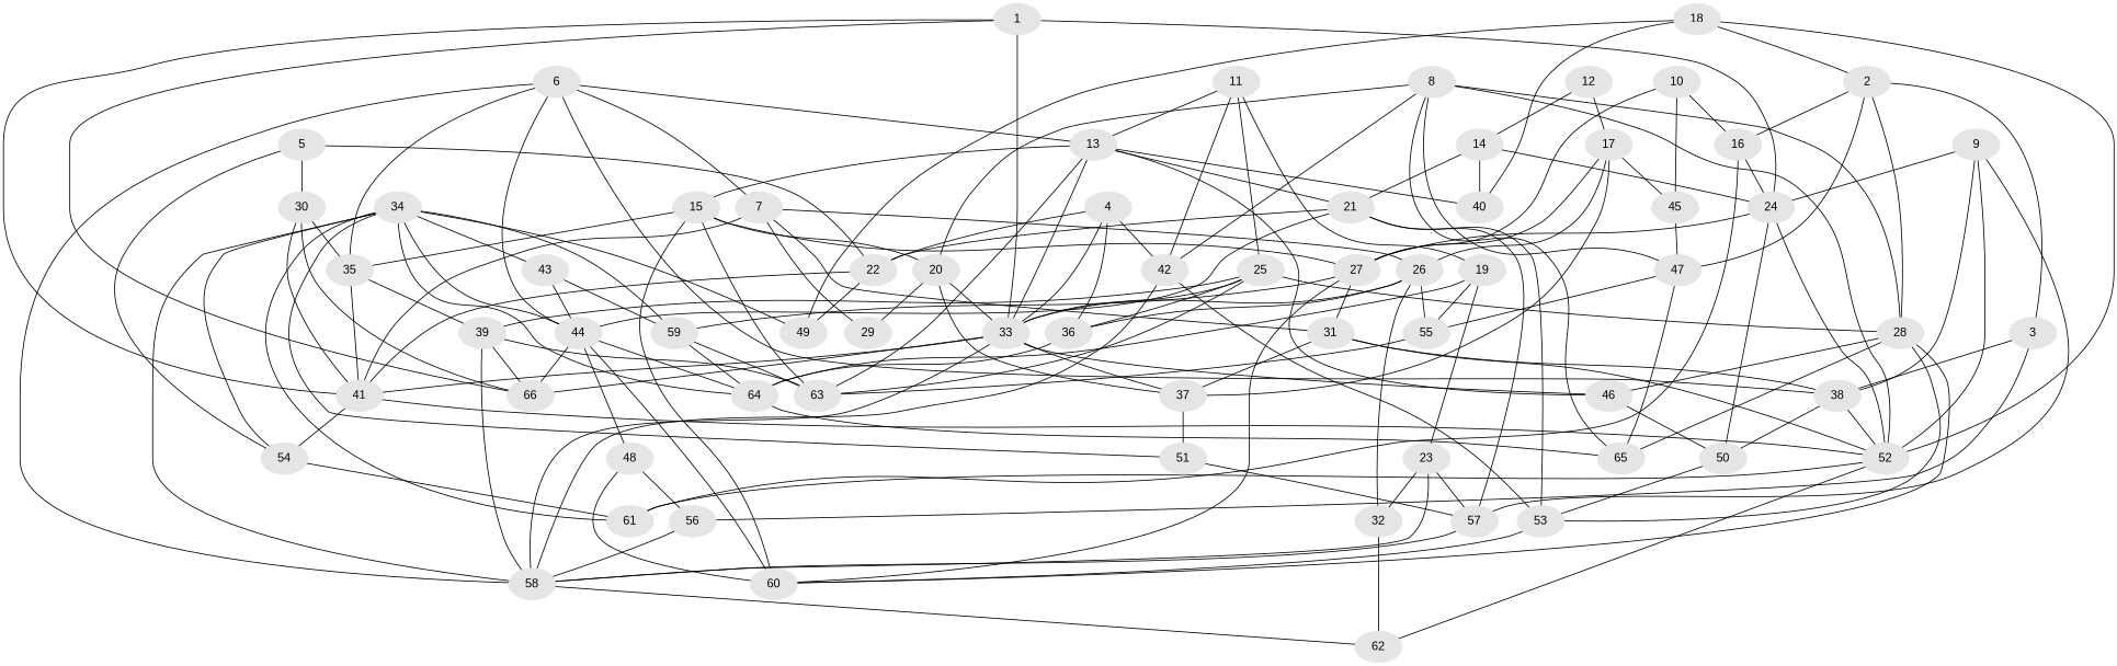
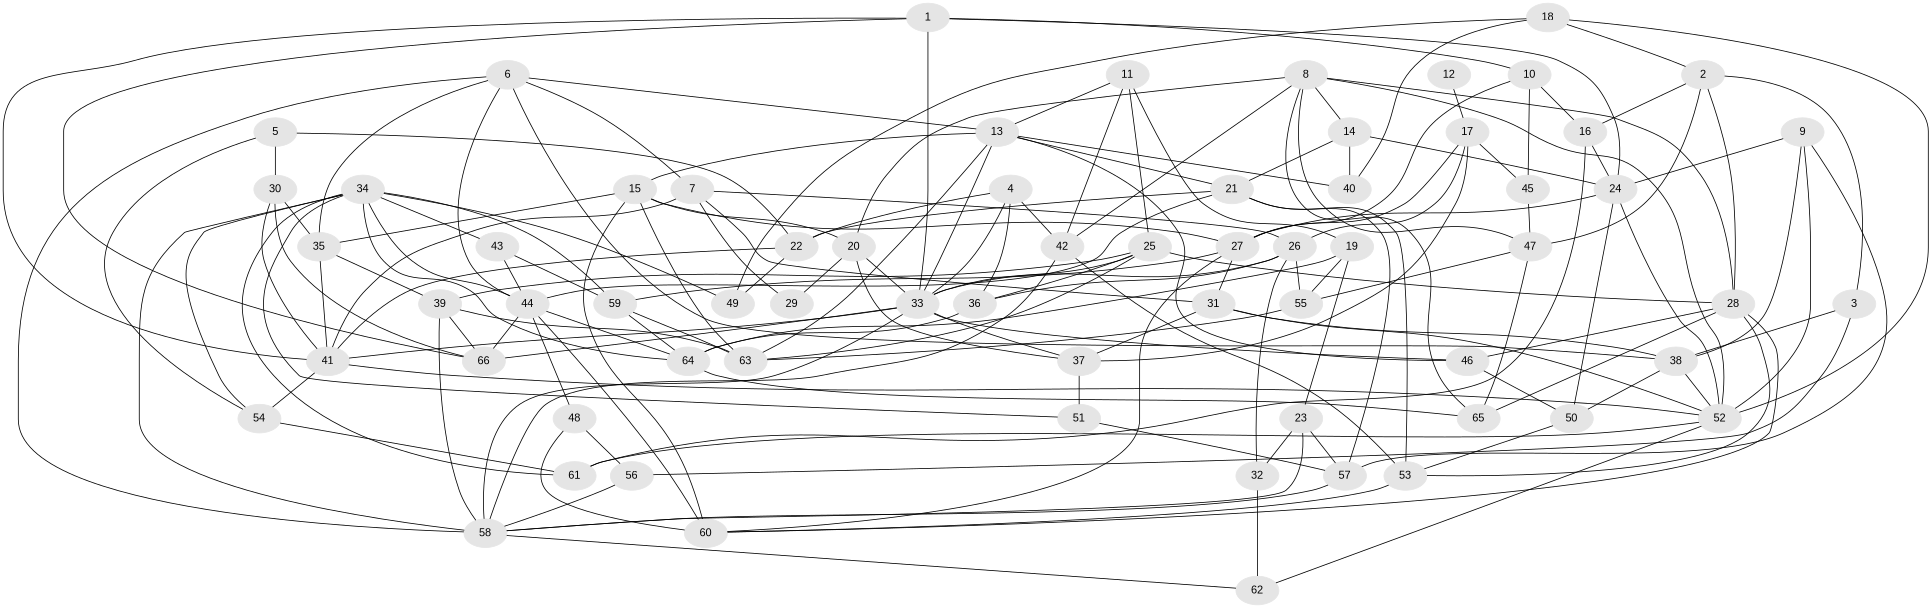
  graph {
    fontname="Liberation Sans"
    node [color=gray90 fontname="Liberation Sans" style=filled]
    edge [fontname="Liberation Sans" weight=1.0]
    1
    10
    24
    33
    41
    66
    16
    27
    45
    52
    50
    58
    46
    37
    54
    2
    3
    28
    47
    38
    56
    61
    65
    60
    53
    55
    4
    22
    36
    42
    19
    23
    64
    49
    5
    30
    35
    6
    7
    13
    44
    26
    29
    31
    15
    21
    40
    63
    39
    48
    62
    32
    8
    20
    9
    57
    59
    11
    25
    12
    14
    17
    51
    18
    34
    43
+   1 -- 10
    1 -- 24
    1 -- 33
    1 -- 41
    1 -- 66
    10 -- 16
    10 -- 27
    10 -- 45
    24 -- 27
    24 -- 52
    24 -- 50
    33 -- 41
    33 -- 66
    33 -- 58
    33 -- 46
    33 -- 37
    41 -- 52
    41 -- 54
    16 -- 24
    16 -- 61
    27 -- 60
    27 -- 31
    27 -- 59
    45 -- 47
    52 -- 61
    52 -- 62
    50 -- 53
    58 -- 62
    46 -- 50
    37 -- 51
    54 -- 61
    2 -- 16
    2 -- 3
    2 -- 28
    2 -- 47
    3 -- 38
    3 -- 56
    28 -- 46
    28 -- 65
    28 -- 60
    28 -- 53
    47 -- 65
    47 -- 55
    38 -- 52
    38 -- 50 [weight=2.0]
    56 -- 58
    53 -- 60
    55 -- 63
    4 -- 33
    4 -- 22
    4 -- 36
    4 -- 42
    22 -- 41
    22 -- 49
    36 -- 64
    42 -- 58
    42 -- 53
    19 -- 55
    19 -- 23
    19 -- 64
    23 -- 58
    23 -- 32
    23 -- 57
    64 -- 65
    5 -- 54
    5 -- 22 [weight=2.0]
    5 -- 30
    30 -- 41
    30 -- 66
    30 -- 35
    35 -- 41
    35 -- 39
    6 -- 58
    6 -- 38
    6 -- 35
    6 -- 7
    6 -- 13
    6 -- 44
    7 -- 41
    7 -- 26
    7 -- 29
    7 -- 31
    13 -- 33
    13 -- 46
    13 -- 15
    13 -- 21
    13 -- 40
    13 -- 63
    44 -- 66
    44 -- 60
    44 -- 64
    44 -- 48
    26 -- 33
    26 -- 55
    26 -- 36
    26 -- 32
    31 -- 52
    31 -- 37
    31 -- 38
    15 -- 27
    15 -- 60
    15 -- 35
    15 -- 63
    15 -- 20
    21 -- 53
    21 -- 22
    21 -- 44
    21 -- 57
    39 -- 66
    39 -- 58 [weight=2.0]
    39 -- 63
    48 -- 56
    48 -- 60 [weight=2.0]
    32 -- 62
    8 -- 52
    8 -- 28
    8 -- 47
    8 -- 65
    8 -- 42
    8 -- 20
    20 -- 33
    20 -- 37
    20 -- 29
    9 -- 24
    9 -- 52
    9 -- 38
    9 -- 57
    57 -- 58
    59 -- 64
    59 -- 63
    11 -- 42
    11 -- 19
    11 -- 13
    11 -- 25 [weight=2.0]
    25 -- 33
    25 -- 28
    25 -- 36
    25 -- 63
    25 -- 39
-   12 -- 14
+   8 -- 14
    12 -- 17
    14 -- 24 [weight=2.0]
    14 -- 21
    14 -- 40
    17 -- 27
    17 -- 45
    17 -- 37
    17 -- 26
    51 -- 57
    18 -- 52
    18 -- 2
    18 -- 49
    18 -- 40
    34 -- 58
    34 -- 54
    34 -- 61
    34 -- 64
    34 -- 49
    34 -- 44
    34 -- 59
    34 -- 51
    34 -- 43
    43 -- 44
    43 -- 59
  }
